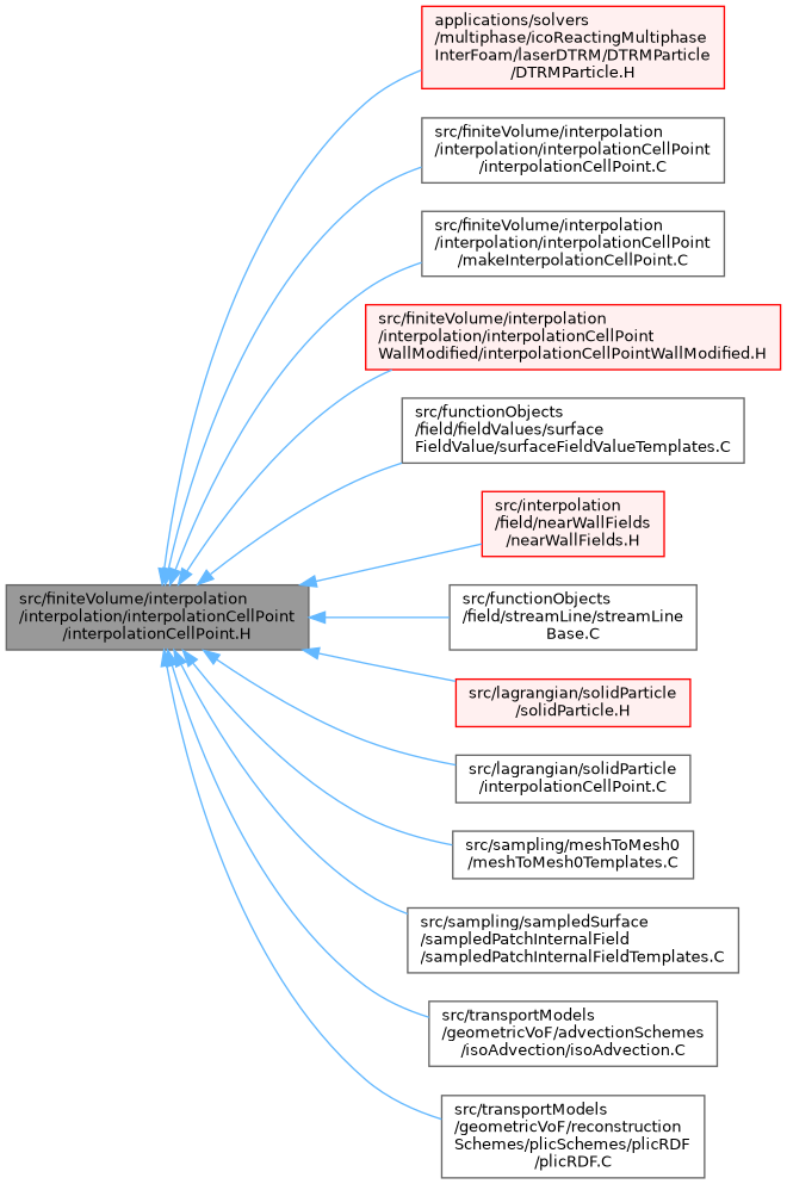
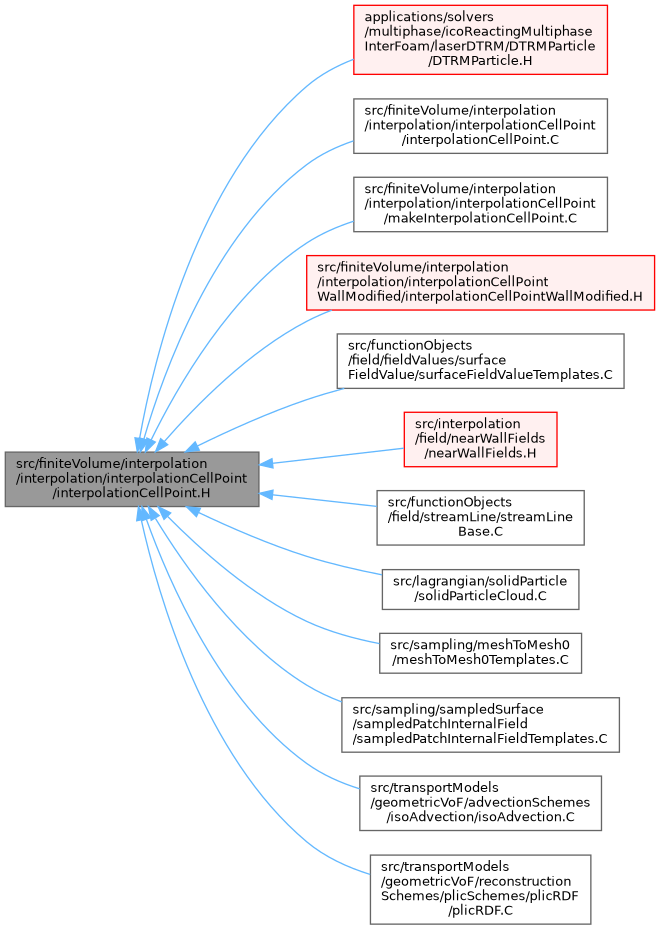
  digraph {
    rankdir=LR
    node [color=grey40 fillcolor=white fontname=Helvetica fontsize=10 shape=box style=filled]
    edge [color=steelblue1 dir=back fontname=Helvetica fontsize=10 labelfontname=Helvetica labelfontsize=10 style=solid]
    n1 [color=gray40 fillcolor=grey60 fontcolor=black height=0.2 label="src/finiteVolume/interpolation\l/interpolation/interpolationCellPoint\l/interpolationCellPoint.H" width=0.4]
    n2 [color=red fillcolor="#FFF0F0" height=0.2 label="applications/solvers\l/multiphase/icoReactingMultiphase\lInterFoam/laserDTRM/DTRMParticle\l/DTRMParticle.H" width=0.4]
    n3 [height=0.2 label="src/finiteVolume/interpolation\l/interpolation/interpolationCellPoint\l/interpolationCellPoint.C" width=0.4]
    n4 [height=0.2 label="src/finiteVolume/interpolation\l/interpolation/interpolationCellPoint\l/makeInterpolationCellPoint.C" width=0.4]
    n5 [color=red fillcolor="#FFF0F0" height=0.2 label="src/finiteVolume/interpolation\l/interpolation/interpolationCellPoint\lWallModified/interpolationCellPointWallModified.H" width=0.4]
    n6 [height=0.2 label="src/functionObjects\l/field/fieldValues/surface\lFieldValue/surfaceFieldValueTemplates.C" width=0.4]
    n7 [color=red fillcolor="#FFF0F0" height=0.2 label="src/interpolation\l/field/nearWallFields\l/nearWallFields.H" width=0.4]
    n8 [height=0.2 label="src/functionObjects\l/field/streamLine/streamLine\lBase.C" width=0.4]
-   n9 [color=red fillcolor="#FFF0F0" height=0.2 label="src/lagrangian/solidParticle\l/solidParticle.H" width=0.4]
-   n10 [height=0.2 label="src/lagrangian/solidParticle\l/interpolationCellPoint.C" width=0.4]
+   n10 [height=0.2 label="src/lagrangian/solidParticle\l/solidParticleCloud.C" width=0.4]
    n11 [height=0.2 label="src/sampling/meshToMesh0\l/meshToMesh0Templates.C" width=0.4]
    n12 [height=0.2 label="src/sampling/sampledSurface\l/sampledPatchInternalField\l/sampledPatchInternalFieldTemplates.C" width=0.4]
    n13 [height=0.2 label="src/transportModels\l/geometricVoF/advectionSchemes\l/isoAdvection/isoAdvection.C" width=0.4]
    n14 [height=0.2 label="src/transportModels\l/geometricVoF/reconstruction\lSchemes/plicSchemes/plicRDF\l/plicRDF.C" width=0.4]
    n1 -> n2
    n1 -> n3
    n1 -> n4
    n1 -> n5
    n1 -> n6
    n1 -> n7
    n1 -> n8
-   n1 -> n9
    n1 -> n10
    n1 -> n11
    n1 -> n12
    n1 -> n13
    n1 -> n14
  }
